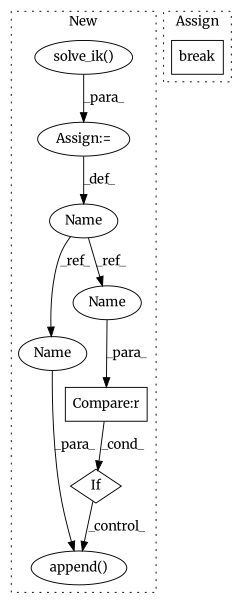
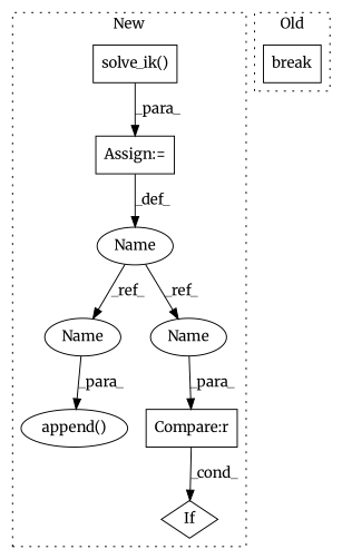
  digraph {
    fontname=Merriweather
    node [a=87 fontname=Merriweather l=1 s=18918 shape=box]
    edge [fontname=Merriweather]
-   n1 [a=75 l="16,1" label="solve_ik()" s="18885,18905" shape=ellipse]
+   n1 [a=75 l="16,1" label="solve_ik()" s="18885,18905"]
    n2 [a=96 l=3 label=If s=18915 shape=diamond]
    n3 [a=40 l=9 label="Compare:r"]
-   n4 [a=68 l=3 label="Assign:=" s=18882 shape=ellipse]
+   n4 [a=68 l=3 label="Assign:=" s=18882]
    n5 [a=75 l="10,1" label="append()" s="18996,19007" shape=ellipse]
    n6 [label=Name s=18881 shape=ellipse]
    n7 [label=Name s=19006 shape=ellipse]
    n8 [label=Name shape=ellipse]
    n9 [a=94 l=5 label=break s=19296]
    subgraph cluster_1 {
      label=New
      style=dotted
      n1
      n2
      n3
      n4
      n5
      n6
      n7
      n8
    }
    subgraph cluster_2 {
-     label=Assign
+     label=Old
      style=dotted
      n9
    }
    n1 -> n4 [label=_para_]
-   n2 -> n5 [label=_control_]
    n3 -> n2 [label=_cond_]
    n4 -> n6 [label=_def_]
    n6 -> n7 [label=_ref_]
    n6 -> n8 [label=_ref_]
    n7 -> n5 [label=_para_]
    n8 -> n3 [label=_para_]
  }
